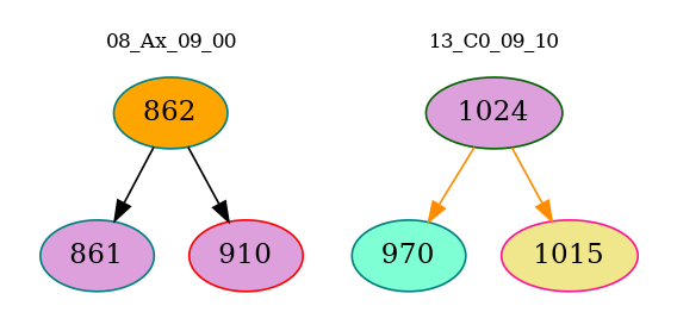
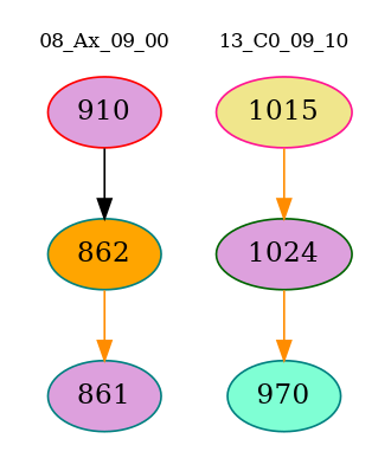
  digraph {
    node [color=teal fillcolor=plum style=filled]
    edge [color=black]
    n1 [fillcolor=orange label=862]
    n2 [label=861]
    n3 [color=red label=910]
    n4 [color=darkgreen label=1024]
    n5 [fillcolor=aquamarine label=970]
    n6 [color=deeppink fillcolor=khaki label=1015]
    subgraph cluster_1 {
      color=white
      fontsize=10
      label="08_Ax_09_00"
      n1
      n2
      n3
    }
    subgraph cluster_2 {
      color=white
      fontsize=10
      label="13_C0_09_10"
      n4
      n5
      n6
    }
-   n1 -> n2
-   n1 -> n3
+   n1 -> n2 [color=darkorange]
+   n3 -> n1
    n4 -> n5 [color=darkorange]
-   n4 -> n6 [color=darkorange]
+   n6 -> n4 [color=darkorange]
  }
